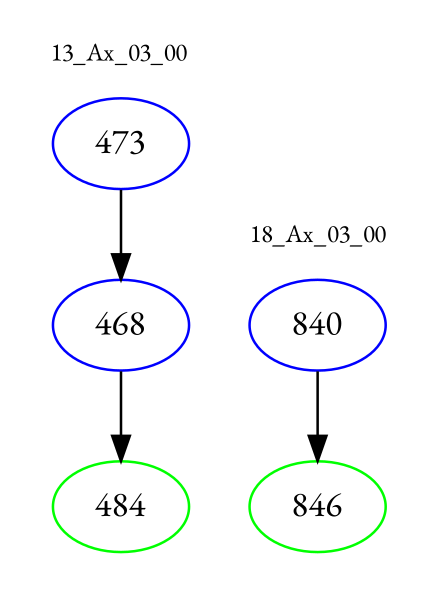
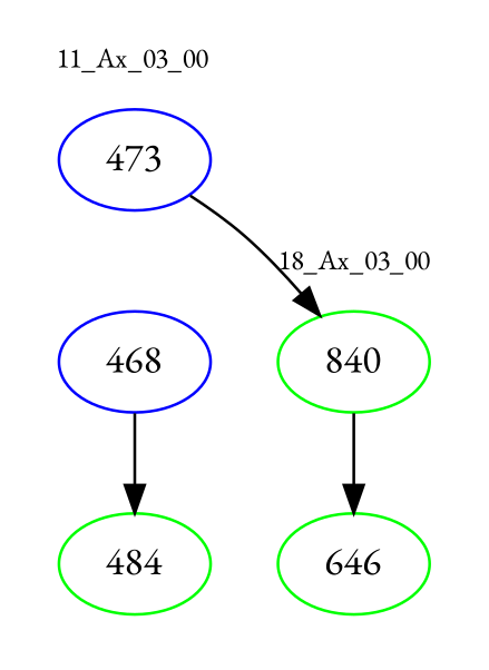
  digraph {
    fontname="EB Garamond"
    node [color=blue fontname="EB Garamond"]
    edge [color=black fontname="EB Garamond"]
    n1 [label=473]
    n2 [label=468]
    n3 [color=green label=484]
-   n4 [label=840]
-   n5 [color=green label=846]
+   n4 [color=green label=840]
+   n5 [color=green label=646]
    subgraph cluster_1 {
      color=white
      fontsize=10
-     label="13_Ax_03_00"
+     label="11_Ax_03_00"
      n1
      n2
      n3
    }
    subgraph cluster_2 {
      color=white
      fontsize=10
      label="18_Ax_03_00"
      n4
      n5
    }
-   n1 -> n2
+   n1 -> n4
    n2 -> n3
    n4 -> n5
  }
